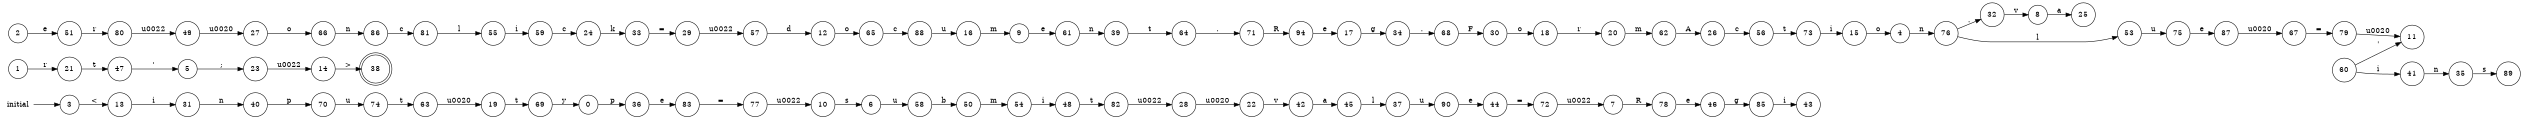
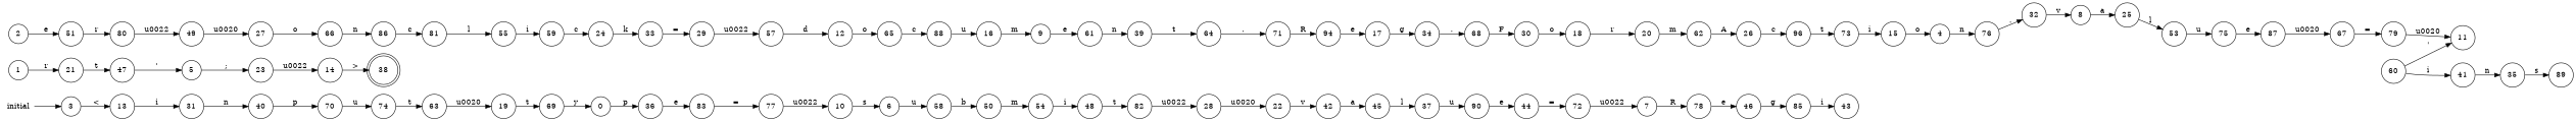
  digraph {
    rankdir=LR
    node [shape=circle]
    0
    36
    83
    77
    1
    21
    47
    5
    2
    51
    80
    49
    3
    13
    31
    initial [shape=plaintext]
    40
    4
    76
    32
    8
    23
    14
    38 [shape=doublecircle]
    6
    58
    50
    54
    7
    78
    46
    85
    25
    53
    75
    9
    61
    39
    64
    10
    60
    11
    41
    35
    12
    65
    88
    16
    70
    15
    17
    34
    68
    30
    18
    20
    62
    26
    19
    69
-   56
+   56 [label=96]
    22
    42
    45
    37
    24
    33
    29
    57
    87
    73
    27
    66
    86
    81
    28
    74
    89
    90
    44
    72
    71
    n83 [label=94]
    63
    43
    48
    82
    67
    55
    59
    79
    0 -> 36 [label=p]
    36 -> 83 [label=e]
    83 -> 77 [label="="]
    77 -> 10 [label="\u0022"]
    1 -> 21 [label=r]
    21 -> 47 [label=t]
    47 -> 5 [label="'"]
    5 -> 23 [label=";"]
    2 -> 51 [label=e]
    51 -> 80 [label=r]
    80 -> 49 [label="\u0022"]
    49 -> 27 [label="\u0020"]
    3 -> 13 [label="<"]
    13 -> 31 [label=i]
    31 -> 40 [label=n]
    initial -> 3
    40 -> 70 [label=p]
    4 -> 76 [label=n]
    76 -> 32 [label="."]
    32 -> 8 [label=v]
    8 -> 25 [label=a]
    23 -> 14 [label="\u0022"]
    14 -> 38 [label=">"]
    6 -> 58 [label=u]
    58 -> 50 [label=b]
    50 -> 54 [label=m]
    54 -> 48 [label=i]
    7 -> 78 [label=R]
    78 -> 46 [label=e]
    46 -> 85 [label=g]
    85 -> 43 [label=i]
-   76 -> 53 [label=l]
+   25 -> 53 [label=l]
    53 -> 75 [label=u]
    75 -> 87 [label=e]
    9 -> 61 [label=e]
    61 -> 39 [label=n]
    39 -> 64 [label=t]
    64 -> 71 [label="."]
    10 -> 6 [label=s]
    60 -> 11 [label="'"]
    60 -> 41 [label=i]
    41 -> 35 [label=n]
    35 -> 89 [label=s]
    12 -> 65 [label=o]
    65 -> 88 [label=c]
    88 -> 16 [label=u]
    16 -> 9 [label=m]
    70 -> 74 [label=u]
    15 -> 4 [label=o]
    17 -> 34 [label=g]
    34 -> 68 [label="."]
    68 -> 30 [label=F]
    30 -> 18 [label=o]
    18 -> 20 [label=r]
    20 -> 62 [label=m]
    62 -> 26 [label=A]
    26 -> 56 [label=c]
    19 -> 69 [label=t]
    69 -> 0 [label=y]
    56 -> 73 [label=t]
    22 -> 42 [label=v]
    42 -> 45 [label=a]
    45 -> 37 [label=l]
    37 -> 90 [label=u]
    24 -> 33 [label=k]
    33 -> 29 [label="="]
    29 -> 57 [label="\u0022"]
    57 -> 12 [label=d]
    87 -> 67 [label="\u0020"]
    73 -> 15 [label=i]
    27 -> 66 [label=o]
    66 -> 86 [label=n]
    86 -> 81 [label=c]
    81 -> 55 [label=l]
    28 -> 22 [label="\u0020"]
    74 -> 63 [label=t]
    90 -> 44 [label=e]
    44 -> 72 [label="="]
    72 -> 7 [label="\u0022"]
    71 -> n83 [label=R]
    n83 -> 17 [label=e]
    63 -> 19 [label="\u0020"]
    48 -> 82 [label=t]
    82 -> 28 [label="\u0022"]
    67 -> 79 [label="="]
    55 -> 59 [label=i]
    59 -> 24 [label=c]
    79 -> 11 [label="\u0020"]
  }
